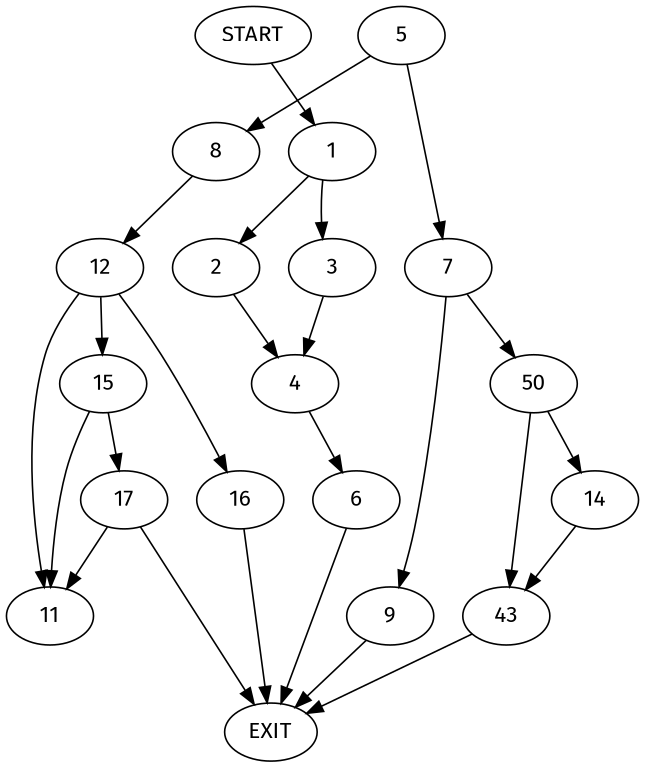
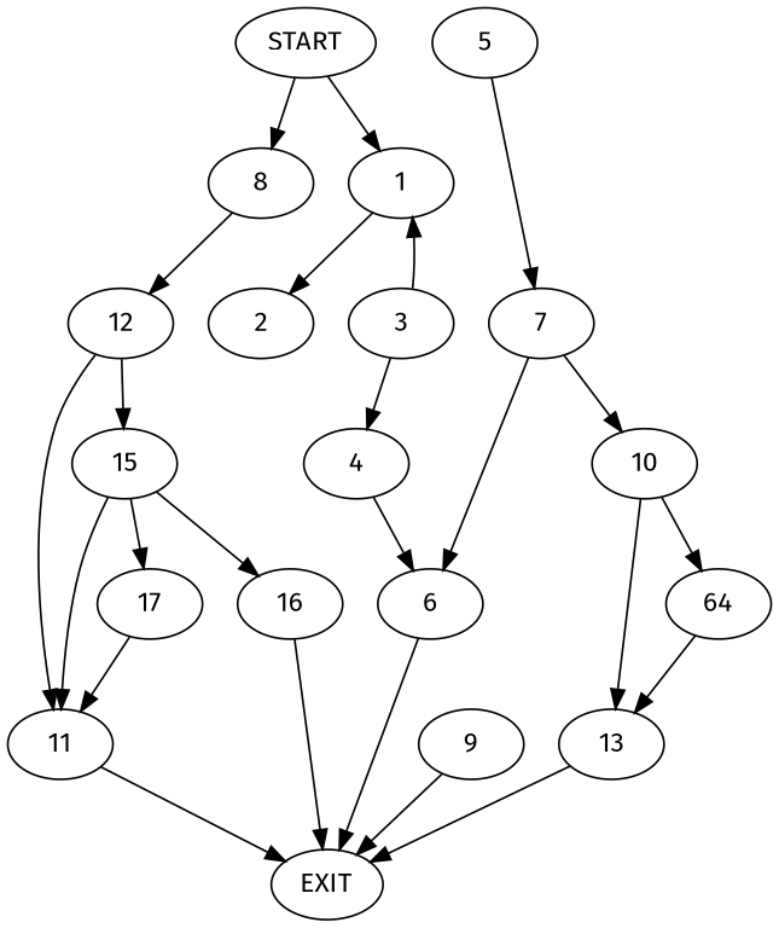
  digraph {
    fontname="Fira Sans"
    node [fontname="Fira Sans"]
    edge [fontname="Fira Sans"]
    n1 [label=START]
    1
    2
    3
    n5 [label=EXIT]
    4
    6
    5
    7
    8
    9
-   10 [label=50]
+   10
    12
-   13 [label=43]
-   14
+   13
+   14 [label=64]
    11
    15
    16
    17
    n1 -> 1
    1 -> 2
-   1 -> 3
-   2 -> 4
+   3 -> 1
    3 -> 4
    4 -> 6
    6 -> n5
    5 -> 7
-   5 -> 8
-   7 -> 9
+   n1 -> 8
+   7 -> 6
    7 -> 10
    8 -> 12
    9 -> n5
    10 -> 13
    10 -> 14
    12 -> 11
    12 -> 15
-   12 -> 16
+   15 -> 16
    13 -> n5
    14 -> 13
-   17 -> n5
+   11 -> n5
    15 -> 11
    15 -> 17
    16 -> n5
    17 -> 11
  }
